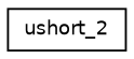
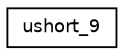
  digraph {
    rankdir=LR
-   n1 [color=black fillcolor=white fontname=Helvetica fontsize=10 height=0.2 label=ushort_2 shape=record style=filled width=0.4]
+   n1 [color=black fillcolor=white fontname=Helvetica fontsize=10 height=0.2 label=ushort_9 shape=record style=filled width=0.4]
  }
